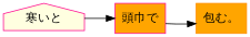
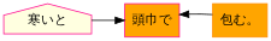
  digraph {
    rankdir=LR
    node [color=deeppink fillcolor=orange shape=box style=filled]
    n1 [fillcolor=lightyellow label="寒いと" shape=house]
    n2 [label="頭巾で"]
    n3 [color=darkorange label="包む。"]
    n1 -> n2
-   n2 -> n3
+   n3 -> n2
  }
